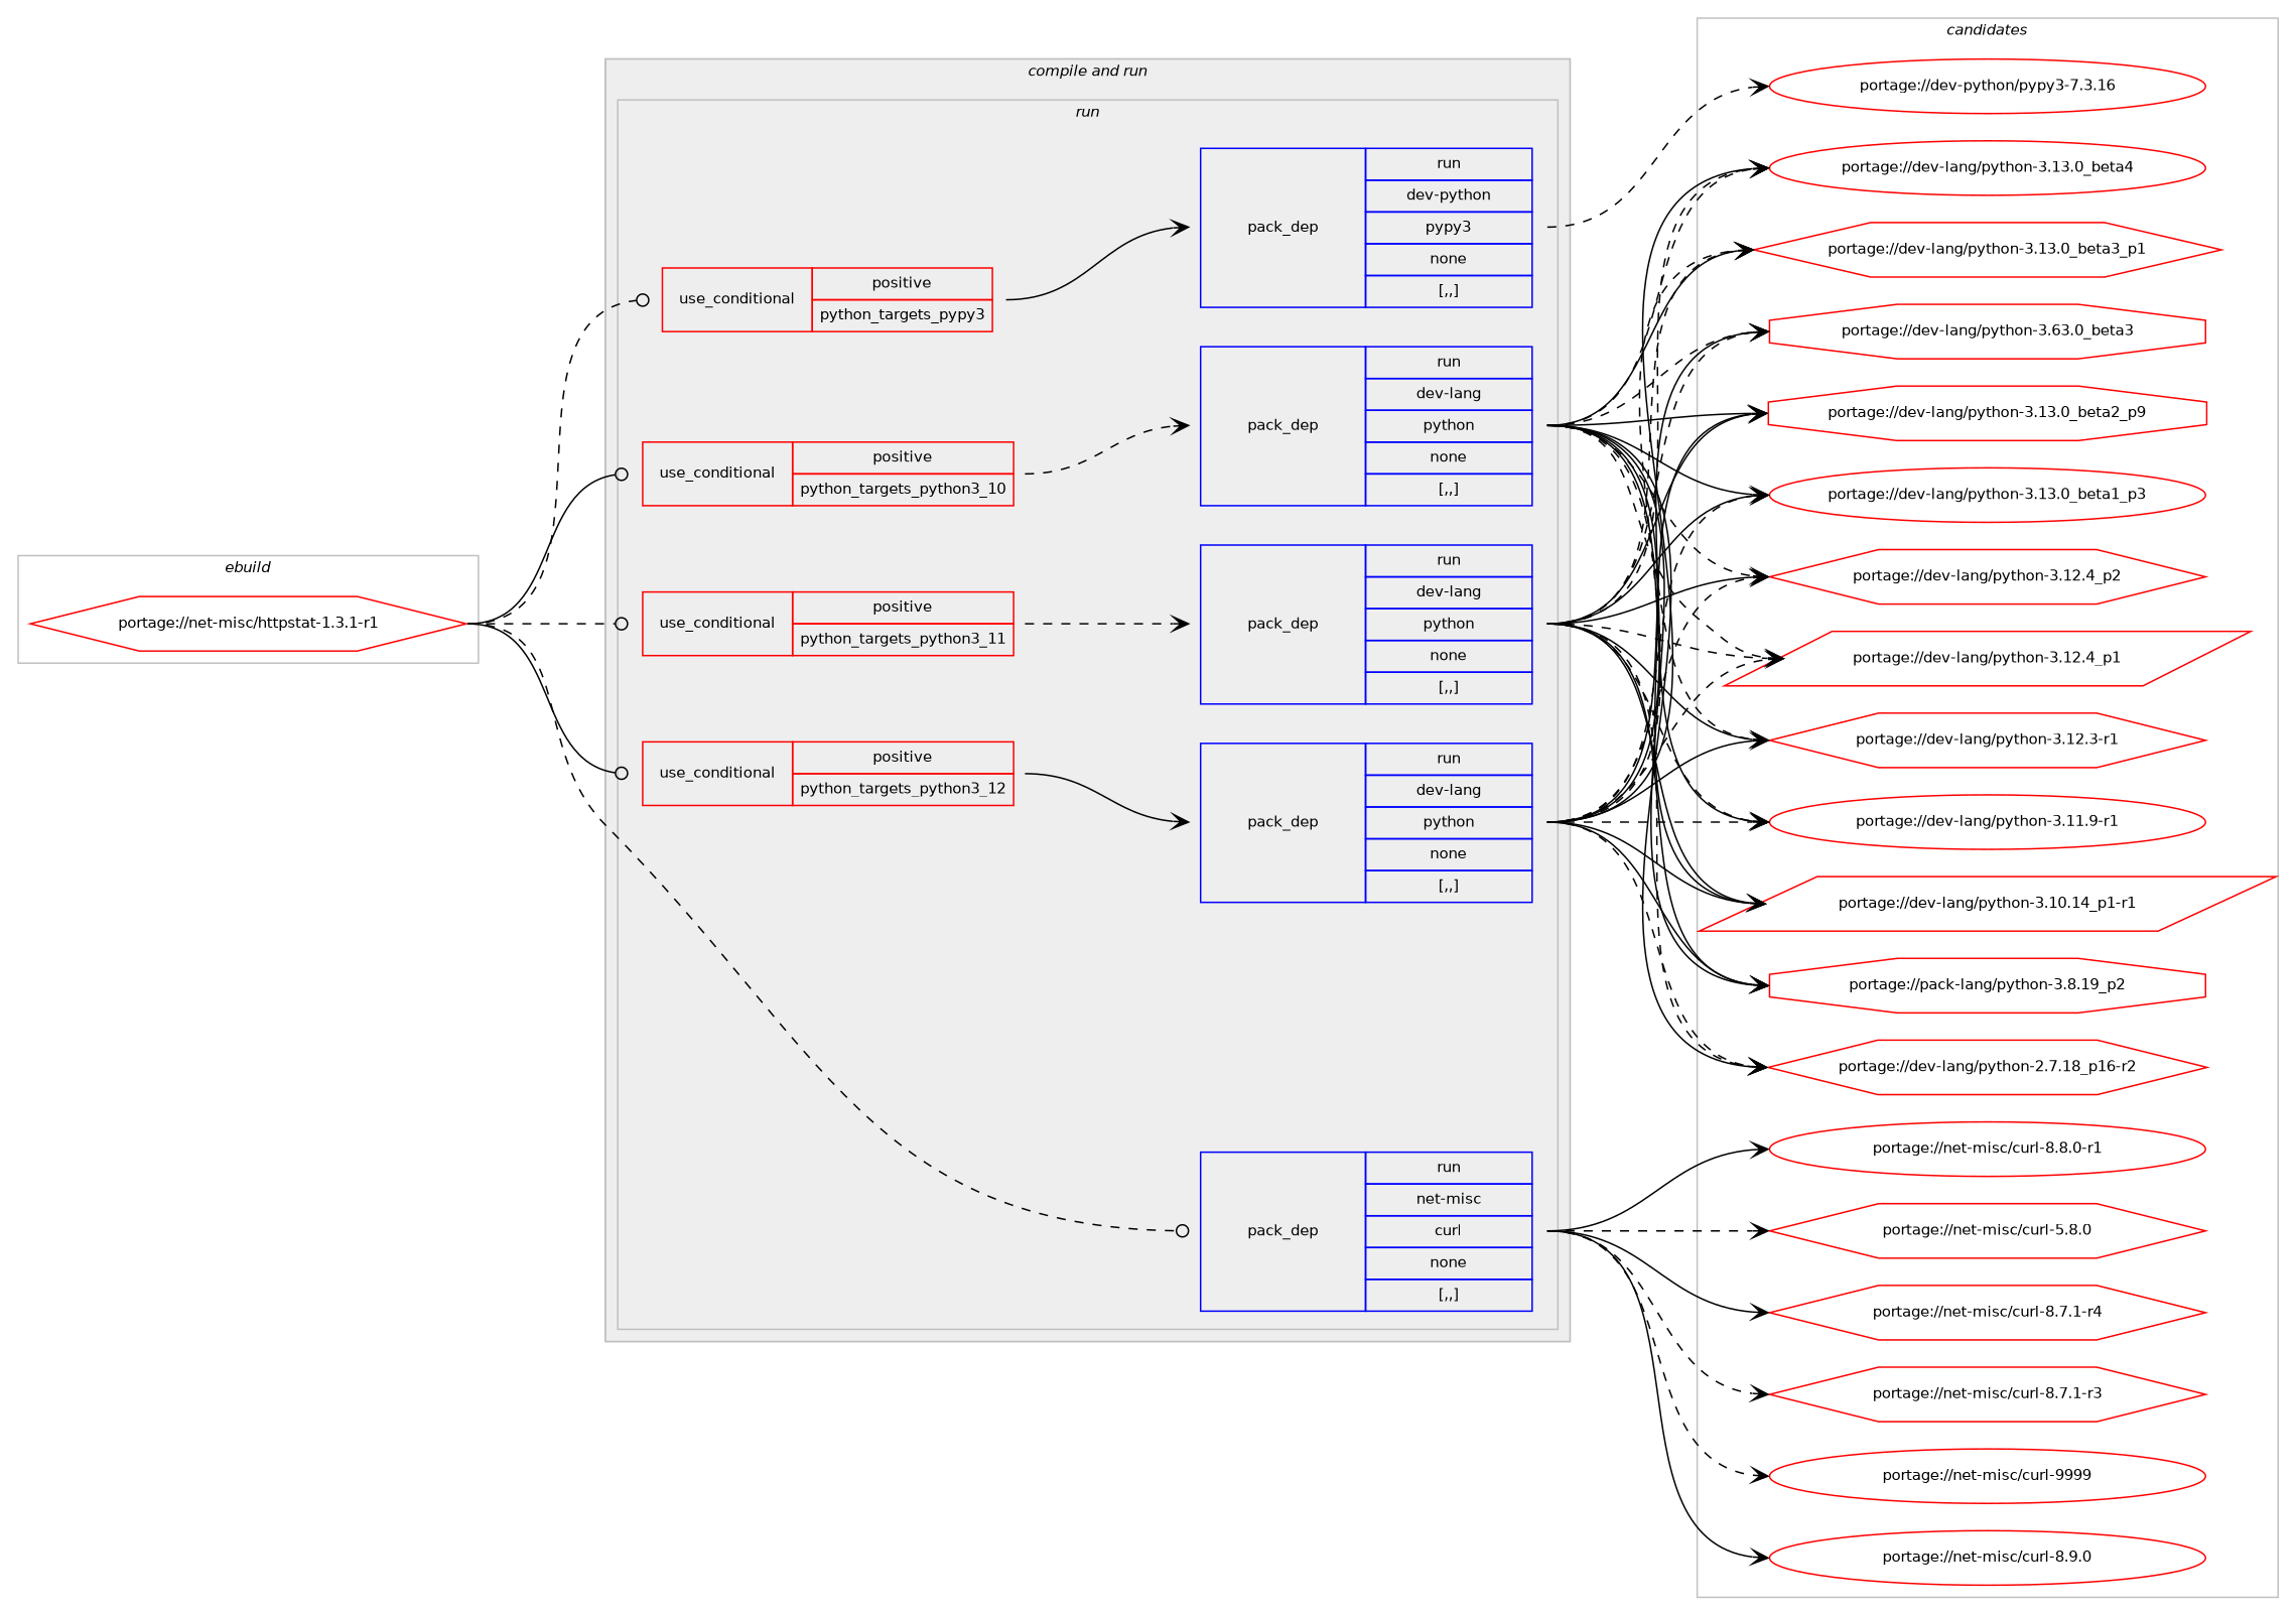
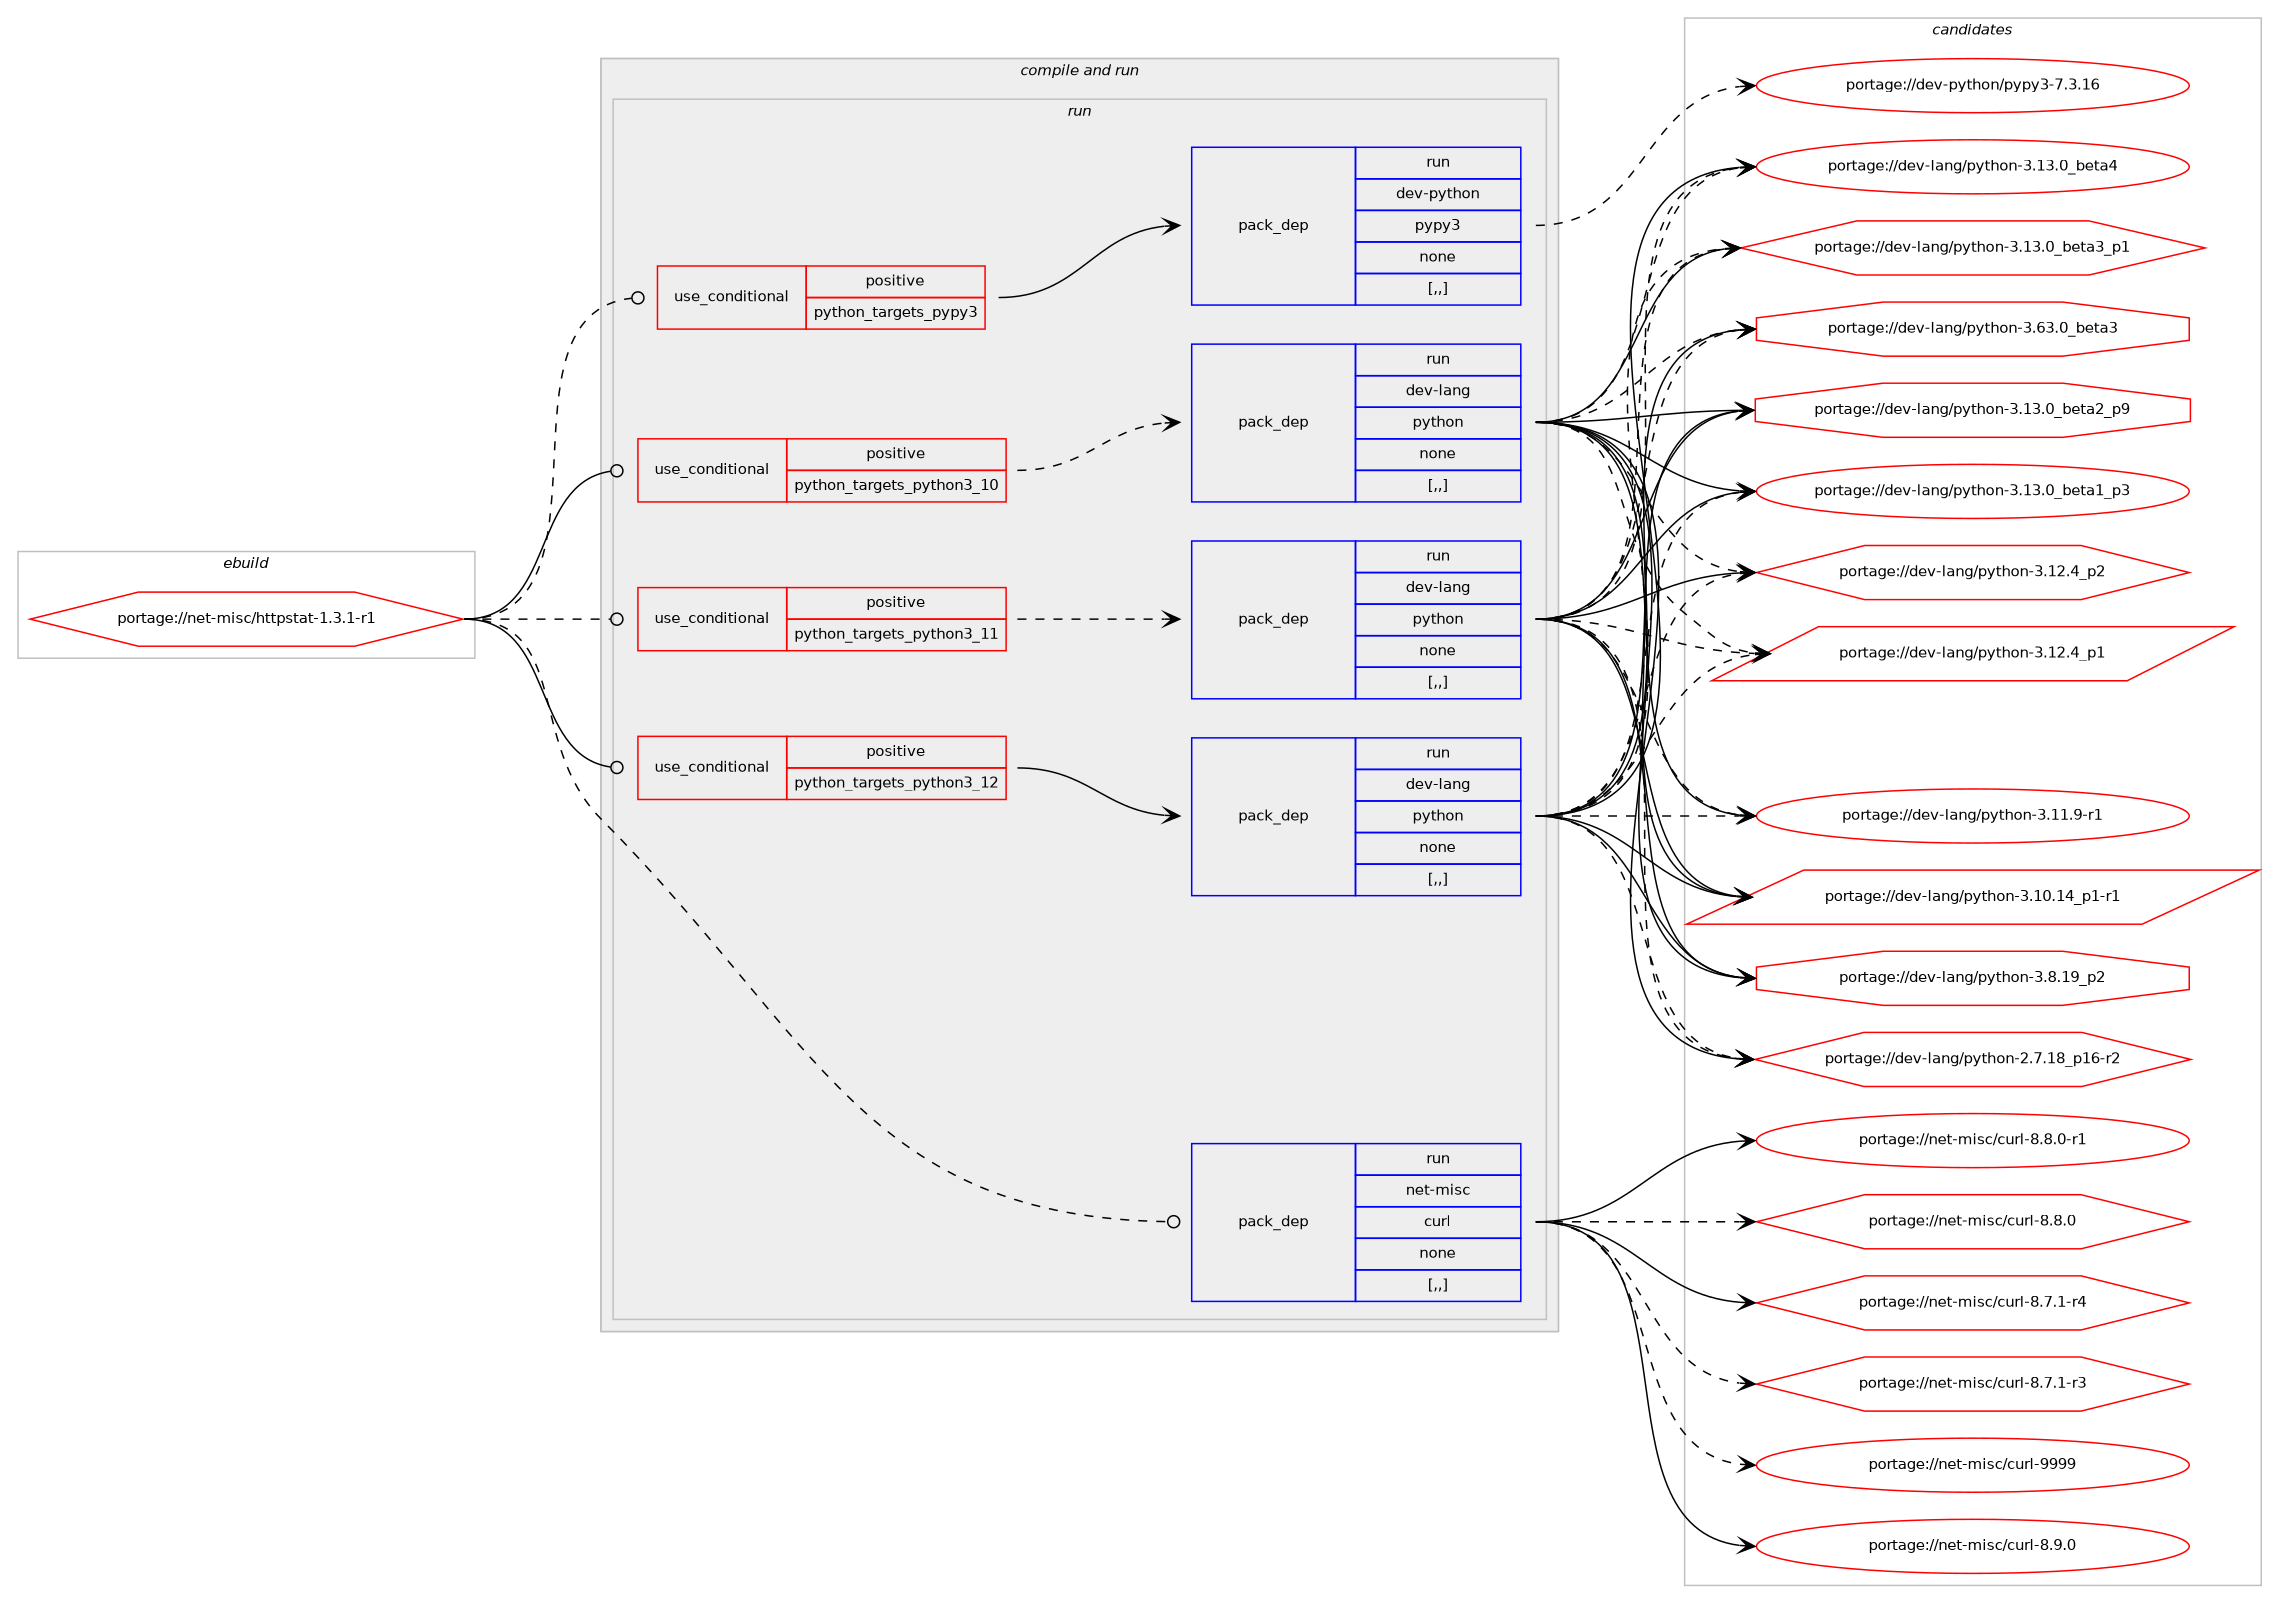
  digraph {
    compound=true
    concentrate=true
    fontname=Helvetica
    fontsize=10
    newrank=true
    rankdir=LR
    ranksep=1.5
    node [color=red fontname=Helvetica fontsize=10 shape=none]
    edge [arrowhead=vee headport=w style=dashed tailport=e weight=100]
    n1 [label="portage://net-misc/httpstat-1.3.1-r1" shape=hexagon width=4]
    n2 [color=blue label=<<TABLE BORDER="0" CELLBORDER="1" CELLSPACING="0" CELLPADDING="4" WIDTH="220"><TR><TD ROWSPAN="6" CELLPADDING="30">pack_dep</TD></TR><TR><TD WIDTH="110">run</TD></TR><TR><TD>dev-python</TD></TR><TR><TD>pypy3</TD></TR><TR><TD>none</TD></TR><TR><TD>[,,]</TD></TR></TABLE>>]
    n3 [label=<<TABLE BORDER="0" CELLBORDER="1" CELLSPACING="0" CELLPADDING="4"><TR><TD ROWSPAN="3" CELLPADDING="10">use_conditional</TD></TR><TR><TD>positive</TD></TR><TR><TD>python_targets_pypy3</TD></TR></TABLE>>]
    n4 [color=blue label=<<TABLE BORDER="0" CELLBORDER="1" CELLSPACING="0" CELLPADDING="4" WIDTH="220"><TR><TD ROWSPAN="6" CELLPADDING="30">pack_dep</TD></TR><TR><TD WIDTH="110">run</TD></TR><TR><TD>dev-lang</TD></TR><TR><TD>python</TD></TR><TR><TD>none</TD></TR><TR><TD>[,,]</TD></TR></TABLE>>]
    n5 [label=<<TABLE BORDER="0" CELLBORDER="1" CELLSPACING="0" CELLPADDING="4"><TR><TD ROWSPAN="3" CELLPADDING="10">use_conditional</TD></TR><TR><TD>positive</TD></TR><TR><TD>python_targets_python3_10</TD></TR></TABLE>>]
    n6 [color=blue label=<<TABLE BORDER="0" CELLBORDER="1" CELLSPACING="0" CELLPADDING="4" WIDTH="220"><TR><TD ROWSPAN="6" CELLPADDING="30">pack_dep</TD></TR><TR><TD WIDTH="110">run</TD></TR><TR><TD>dev-lang</TD></TR><TR><TD>python</TD></TR><TR><TD>none</TD></TR><TR><TD>[,,]</TD></TR></TABLE>>]
    n7 [label=<<TABLE BORDER="0" CELLBORDER="1" CELLSPACING="0" CELLPADDING="4"><TR><TD ROWSPAN="3" CELLPADDING="10">use_conditional</TD></TR><TR><TD>positive</TD></TR><TR><TD>python_targets_python3_11</TD></TR></TABLE>>]
    n8 [color=blue label=<<TABLE BORDER="0" CELLBORDER="1" CELLSPACING="0" CELLPADDING="4" WIDTH="220"><TR><TD ROWSPAN="6" CELLPADDING="30">pack_dep</TD></TR><TR><TD WIDTH="110">run</TD></TR><TR><TD>dev-lang</TD></TR><TR><TD>python</TD></TR><TR><TD>none</TD></TR><TR><TD>[,,]</TD></TR></TABLE>>]
    n9 [label=<<TABLE BORDER="0" CELLBORDER="1" CELLSPACING="0" CELLPADDING="4"><TR><TD ROWSPAN="3" CELLPADDING="10">use_conditional</TD></TR><TR><TD>positive</TD></TR><TR><TD>python_targets_python3_12</TD></TR></TABLE>>]
    n10 [color=blue label=<<TABLE BORDER="0" CELLBORDER="1" CELLSPACING="0" CELLPADDING="4" WIDTH="220"><TR><TD ROWSPAN="6" CELLPADDING="30">pack_dep</TD></TR><TR><TD WIDTH="110">run</TD></TR><TR><TD>net-misc</TD></TR><TR><TD>curl</TD></TR><TR><TD>none</TD></TR><TR><TD>[,,]</TD></TR></TABLE>>]
    n11 [label="portage://dev-python/pypy3-7.3.16" shape=ellipse width=4]
    n12 [label="portage://dev-lang/python-3.13.0_beta4" shape=ellipse width=4]
    n13 [label="portage://dev-lang/python-3.13.0_beta3_p1" shape=hexagon width=4]
    n14 [label="portage://dev-lang/python-3.63.0_beta3" shape=octagon width=4]
    n15 [label="portage://dev-lang/python-3.13.0_beta2_p9" shape=octagon width=4]
    n16 [label="portage://dev-lang/python-3.13.0_beta1_p3" shape=ellipse width=4]
    n17 [label="portage://dev-lang/python-3.12.4_p2" shape=hexagon width=4]
    n18 [label="portage://dev-lang/python-3.12.4_p1" shape=parallelogram width=4]
-   n19 [label="portage://dev-lang/python-3.12.3-r1" shape=hexagon width=4]
    n20 [label="portage://dev-lang/python-3.11.9-r1" shape=ellipse width=4]
    n21 [label="portage://dev-lang/python-3.10.14_p1-r1" shape=parallelogram width=4]
-   n22 [label="portage://pack-lang/python-3.8.19_p2" shape=octagon width=4]
+   n22 [label="portage://dev-lang/python-3.8.19_p2" shape=octagon width=4]
    n23 [label="portage://dev-lang/python-2.7.18_p16-r2" shape=hexagon width=4]
    n24 [label="portage://net-misc/curl-9999" shape=ellipse width=4]
    n25 [label="portage://net-misc/curl-8.9.0" shape=ellipse width=4]
    n26 [label="portage://net-misc/curl-8.8.0-r1" shape=ellipse width=4]
-   n27 [label="portage://net-misc/curl-5.8.0" shape=hexagon width=4]
+   n27 [label="portage://net-misc/curl-8.8.0" shape=hexagon width=4]
    n28 [label="portage://net-misc/curl-8.7.1-r4" shape=hexagon width=4]
    n29 [label="portage://net-misc/curl-8.7.1-r3" shape=hexagon width=4]
    subgraph cluster_1 {
      color=gray
      label=<<i>ebuild</i>>
      n1
    }
    subgraph cluster_2 {
      color=gray
      label=<<i>dependencies</i>>
      subgraph cluster_3 {
        color=gray
        fillcolor="#eeeeee"
        label=<<i>compile</i>>
        style=filled
      }
      subgraph cluster_4 {
        color=gray
        fillcolor="#eeeeee"
        label=<<i>compile and run</i>>
        style=filled
      }
      subgraph cluster_5 {
        color=gray
        fillcolor="#eeeeee"
        label=<<i>run</i>>
        style=filled
        subgraph sub_6 {
          color=gray
          fillcolor="#eeeeee"
          label=<<i>run</i>>
          style=filled
          n3
          subgraph sub_7 {
            color=gray
            fillcolor="#eeeeee"
            label=<<i>run</i>>
            style=filled
            n2
          }
        }
        subgraph sub_8 {
          color=gray
          fillcolor="#eeeeee"
          label=<<i>run</i>>
          style=filled
          n5
          subgraph sub_9 {
            color=gray
            fillcolor="#eeeeee"
            label=<<i>run</i>>
            style=filled
            n4
          }
        }
        subgraph sub_10 {
          color=gray
          fillcolor="#eeeeee"
          label=<<i>run</i>>
          style=filled
          n7
          subgraph sub_11 {
            color=gray
            fillcolor="#eeeeee"
            label=<<i>run</i>>
            style=filled
            n6
          }
        }
        subgraph sub_12 {
          color=gray
          fillcolor="#eeeeee"
          label=<<i>run</i>>
          style=filled
          n9
          subgraph sub_13 {
            color=gray
            fillcolor="#eeeeee"
            label=<<i>run</i>>
            style=filled
            n8
          }
        }
        subgraph sub_14 {
          color=gray
          fillcolor="#eeeeee"
          label=<<i>run</i>>
          style=filled
          n10
        }
      }
    }
    subgraph cluster_15 {
      color=gray
      label=<<i>candidates</i>>
      rank=same
      subgraph sub_16 {
        color=black
        label=<<i>candidates</i>>
        nodesep=1
        rank=same
        n11
      }
      subgraph sub_17 {
        color=black
        label=<<i>candidates</i>>
        nodesep=1
        rank=same
        n12
        n13
        n14
        n15
        n16
        n17
        n18
-       n19
        n20
        n21
        n22
        n23
      }
      subgraph sub_18 {
        color=black
        label=<<i>candidates</i>>
        nodesep=1
        rank=same
        n12
        n13
        n14
        n15
        n16
        n17
        n18
-       n19
        n20
        n21
        n22
        n23
      }
      subgraph sub_19 {
        color=black
        label=<<i>candidates</i>>
        nodesep=1
        rank=same
        n12
        n13
        n14
        n15
        n16
        n17
        n18
-       n19
        n20
        n21
        n22
        n23
      }
      subgraph sub_20 {
        color=black
        label=<<i>candidates</i>>
        nodesep=1
        rank=same
        n24
        n25
        n26
        n27
        n28
        n29
      }
    }
    n1 -> n3 [arrowhead=odot weight=20]
    n1 -> n5 [arrowhead=odot style=solid weight=20]
    n1 -> n7 [arrowhead=odot weight=20]
    n1 -> n9 [arrowhead=odot style=solid weight=20]
    n1 -> n10 [arrowhead=odot weight=20]
    n2 -> n11
    n3 -> n2 [style=solid weight=20]
    n4 -> n12
    n4 -> n13 [style=solid]
    n4 -> n14
    n4 -> n15 [style=solid]
    n4 -> n16 [style=solid]
    n4 -> n17
    n4 -> n18
-   n4 -> n19
    n4 -> n20 [style=solid]
    n4 -> n21 [style=solid]
    n4 -> n22 [style=solid]
    n4 -> n23 [style=solid]
    n5 -> n4 [weight=20]
    n6 -> n12
    n6 -> n13
    n6 -> n14
    n6 -> n15 [style=solid]
    n6 -> n16 [style=solid]
    n6 -> n17 [style=solid]
    n6 -> n18
-   n6 -> n19 [style=solid]
    n6 -> n20
    n6 -> n21 [style=solid]
    n6 -> n22 [style=solid]
    n6 -> n23
    n7 -> n6 [weight=20]
    n8 -> n12 [style=solid]
    n8 -> n13
    n8 -> n14 [style=solid]
    n8 -> n15 [style=solid]
    n8 -> n16
    n8 -> n17
    n8 -> n18
-   n8 -> n19 [style=solid]
    n8 -> n20
    n8 -> n21 [style=solid]
    n8 -> n22 [style=solid]
    n8 -> n23
    n9 -> n8 [style=solid weight=20]
    n10 -> n24
    n10 -> n25 [style=solid]
    n10 -> n26 [style=solid]
    n10 -> n27
    n10 -> n28 [style=solid]
    n10 -> n29
  }
